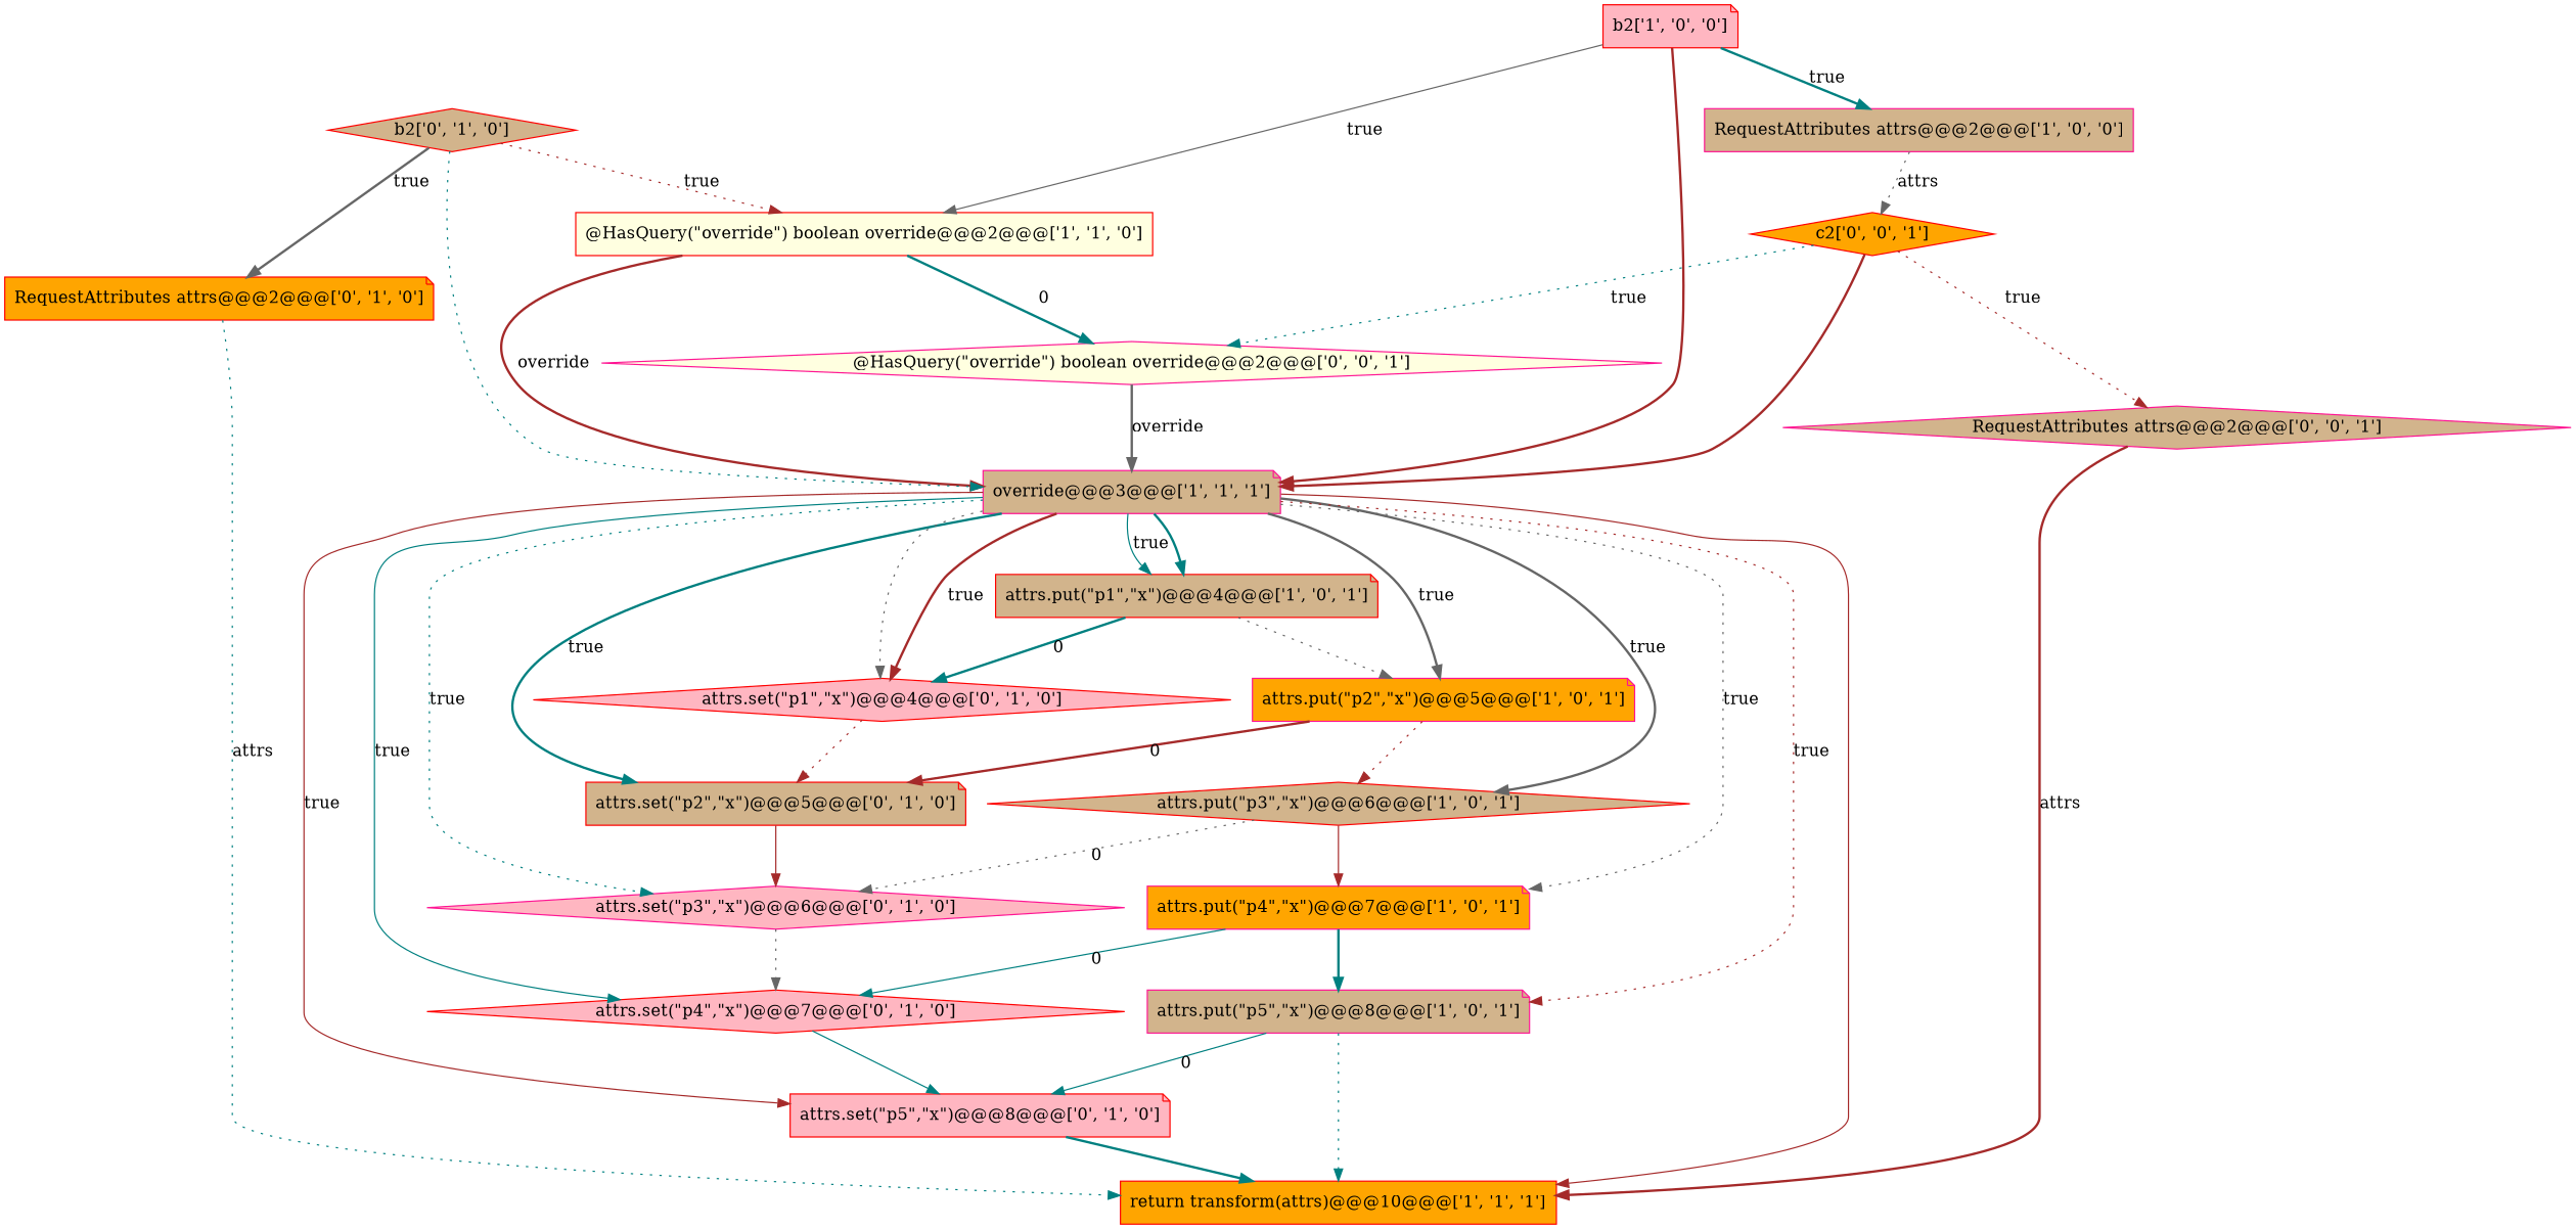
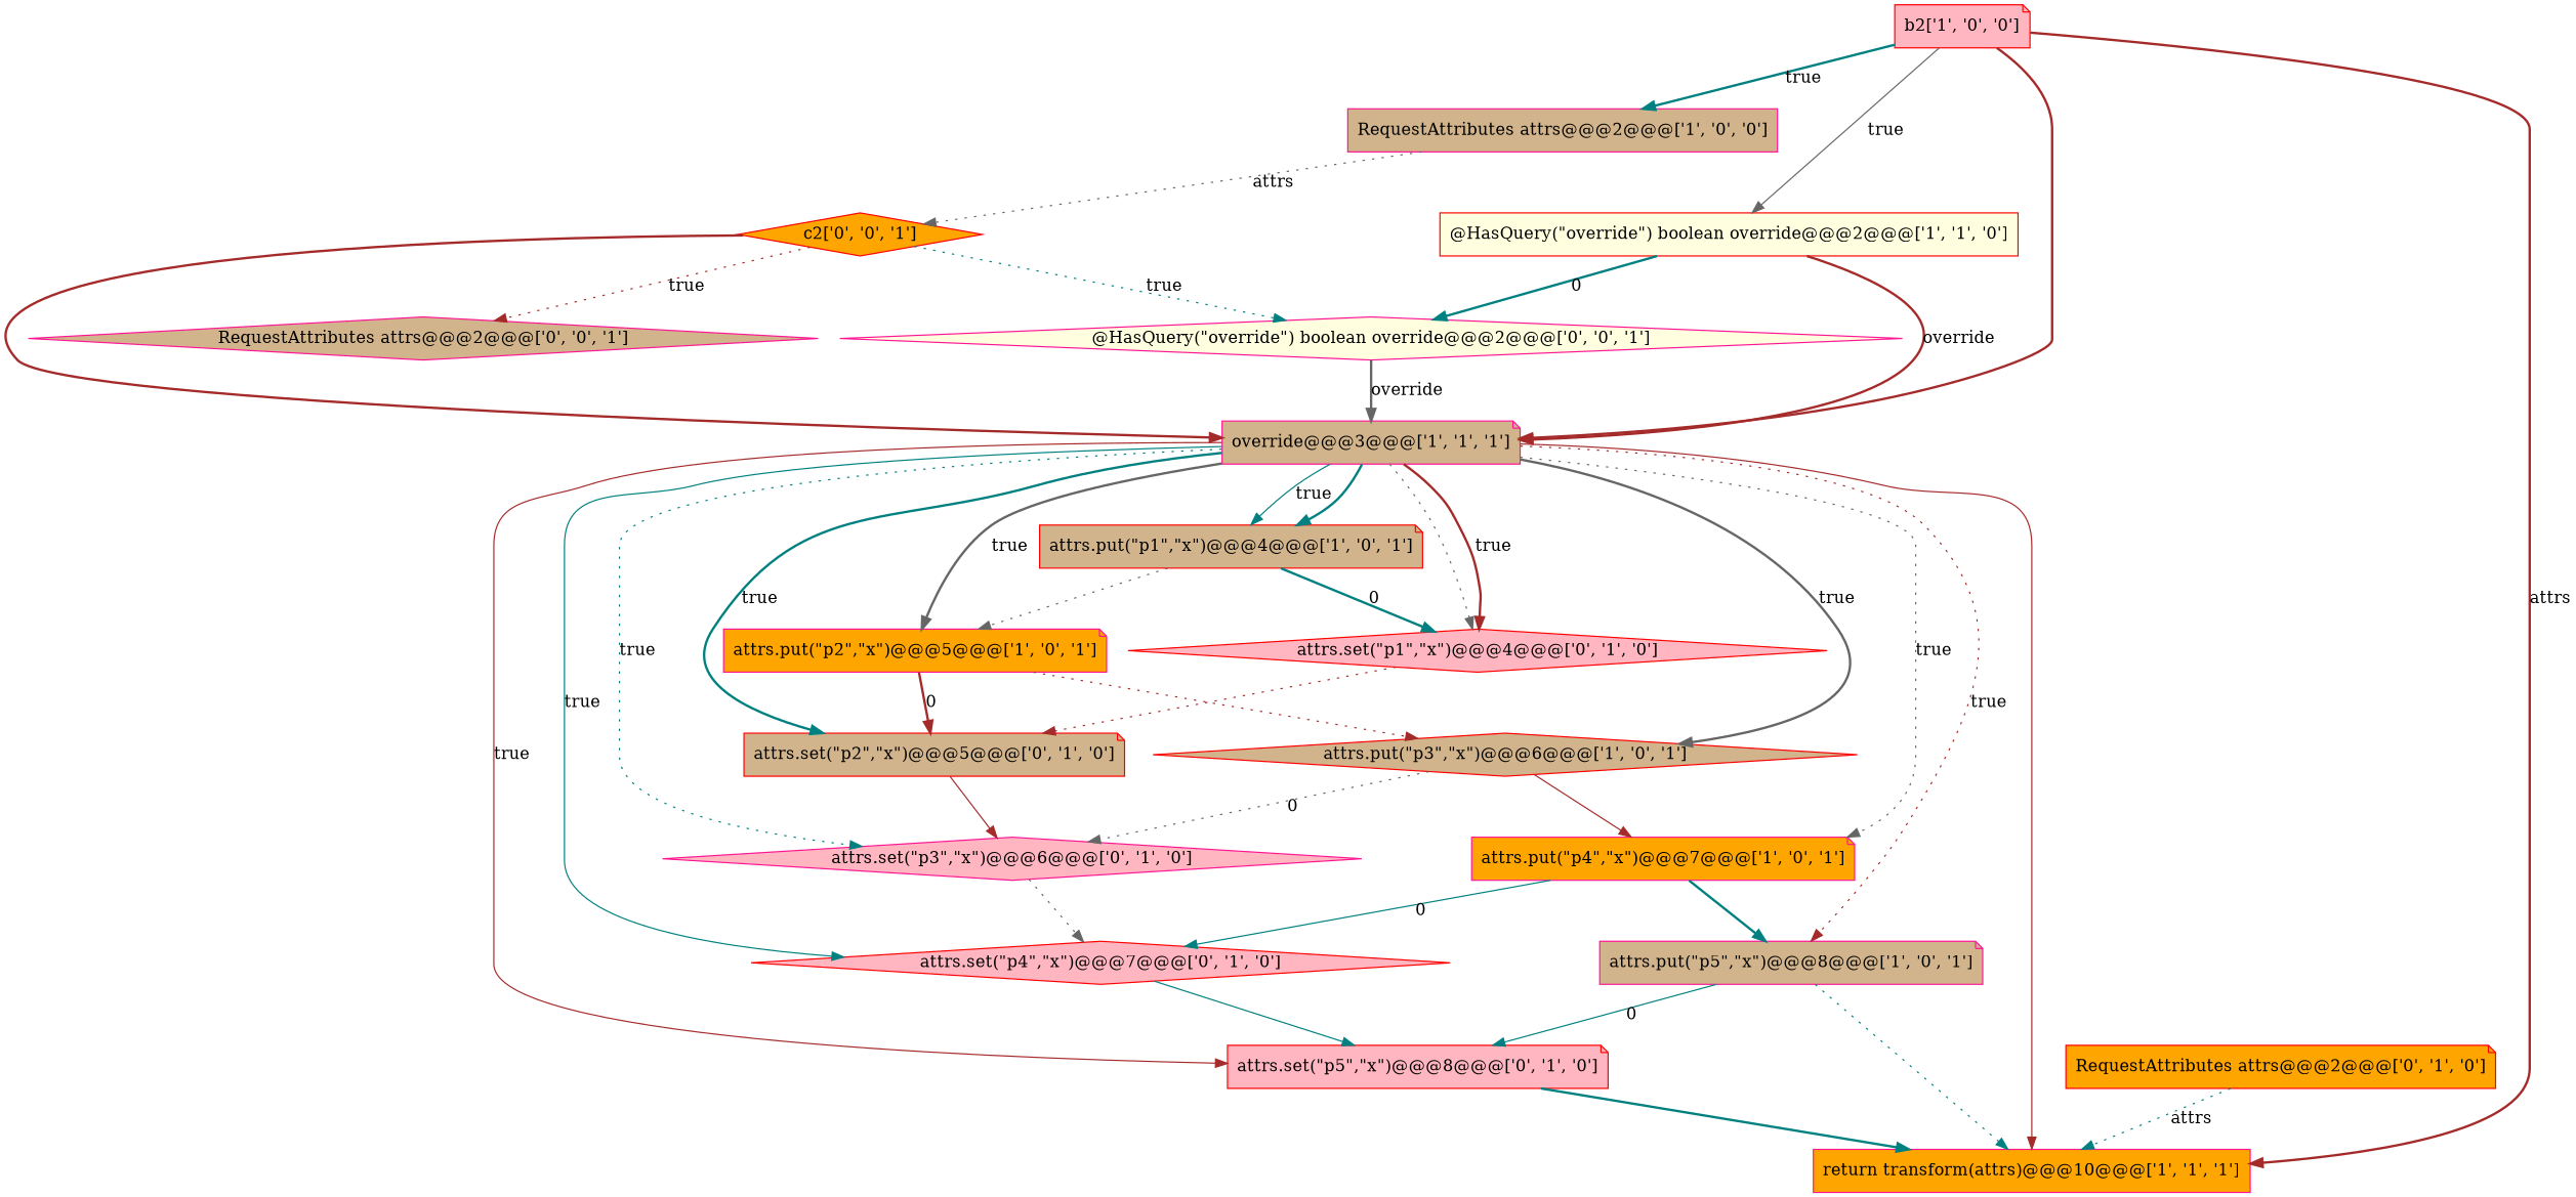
  digraph {
    node [color=red fillcolor=tan shape=note style=filled]
    edge [color=teal style=bold]
    n1 [color=deeppink fillcolor=lightyellow label="@HasQuery(\"override\") boolean override@@@2@@@['0', '0', '1']" shape=diamond]
    n2 [color=deeppink label="override@@@3@@@['1', '1', '1']"]
    n3 [label="attrs.put(\"p1\",\"x\")@@@4@@@['1', '0', '1']"]
    n4 [fillcolor=lightpink label="attrs.set(\"p4\",\"x\")@@@7@@@['0', '1', '0']" shape=diamond]
    n5 [color=deeppink fillcolor=lightpink label="attrs.set(\"p3\",\"x\")@@@6@@@['0', '1', '0']" shape=diamond]
    n6 [fillcolor=lightpink label="attrs.set(\"p5\",\"x\")@@@8@@@['0', '1', '0']"]
    n7 [color=deeppink fillcolor=orange label="attrs.put(\"p2\",\"x\")@@@5@@@['1', '0', '1']"]
    n8 [label="attrs.set(\"p2\",\"x\")@@@5@@@['0', '1', '0']"]
    n9 [fillcolor=lightpink label="attrs.set(\"p1\",\"x\")@@@4@@@['0', '1', '0']" shape=diamond]
    n10 [color=deeppink fillcolor=orange label="attrs.put(\"p4\",\"x\")@@@7@@@['1', '0', '1']"]
-   n11 [fillcolor=orange label="return transform(attrs)@@@10@@@['1', '1', '1']" shape=box]
+   n11 [color=deeppink fillcolor=orange label="return transform(attrs)@@@10@@@['1', '1', '1']" shape=box]
    n12 [label="attrs.put(\"p3\",\"x\")@@@6@@@['1', '0', '1']" shape=diamond]
    n13 [color=deeppink label="attrs.put(\"p5\",\"x\")@@@8@@@['1', '0', '1']"]
    n14 [fillcolor=orange label="RequestAttributes attrs@@@2@@@['0', '1', '0']"]
    n15 [fillcolor=orange label="c2['0', '0', '1']" shape=diamond]
    n16 [color=deeppink label="RequestAttributes attrs@@@2@@@['0', '0', '1']" shape=diamond]
    n17 [fillcolor=lightyellow label="@HasQuery(\"override\") boolean override@@@2@@@['1', '1', '0']" shape=box]
    n18 [color=deeppink label="RequestAttributes attrs@@@2@@@['1', '0', '0']" shape=box]
    n19 [fillcolor=lightpink label="b2['1', '0', '0']"]
-   n20 [label="b2['0', '1', '0']" shape=diamond]
    n1 -> n2 [color=gray40 label=override]
    n2 -> n3 [label=true style=solid]
    n2 -> n3
    n2 -> n4 [label=true style=solid]
    n2 -> n5 [label=true style=dotted]
    n2 -> n6 [color=brown label=true style=solid]
    n2 -> n7 [color=gray40 label=true]
    n2 -> n8 [label=true]
    n2 -> n9 [color=gray40 style=dotted]
    n2 -> n9 [color=brown label=true]
    n2 -> n10 [color=gray40 label=true style=dotted]
    n2 -> n11 [color=brown style=solid]
    n2 -> n12 [color=gray40 label=true]
    n2 -> n13 [color=brown label=true style=dotted]
    n3 -> n7 [color=gray40 style=dotted]
    n3 -> n9 [label=0]
    n4 -> n6 [style=solid]
    n5 -> n4 [color=gray40 style=dotted]
    n6 -> n11
    n7 -> n8 [color=brown label=0]
    n7 -> n12 [color=brown style=dotted]
    n8 -> n5 [color=brown style=solid]
    n9 -> n8 [color=brown style=dotted]
    n10 -> n4 [label=0 style=solid]
    n10 -> n13
    n12 -> n5 [color=gray40 label=0 style=dotted]
    n12 -> n10 [color=brown style=solid]
    n13 -> n6 [label=0 style=solid]
    n13 -> n11 [style=dotted]
    n14 -> n11 [label=attrs style=dotted]
    n15 -> n1 [label=true style=dotted]
    n15 -> n2 [color=brown]
    n15 -> n16 [color=brown label=true style=dotted]
-   n16 -> n11 [color=brown label=attrs]
+   n19 -> n11 [color=brown label=attrs]
    n17 -> n1 [label=0]
    n17 -> n2 [color=brown label=override]
    n18 -> n15 [color=gray40 label=attrs style=dotted]
    n19 -> n2 [color=brown]
    n19 -> n17 [color=gray40 label=true style=solid]
    n19 -> n18 [label=true]
-   n20 -> n2 [style=dotted]
-   n20 -> n14 [color=gray40 label=true]
-   n20 -> n17 [color=brown label=true style=dotted]
  }
